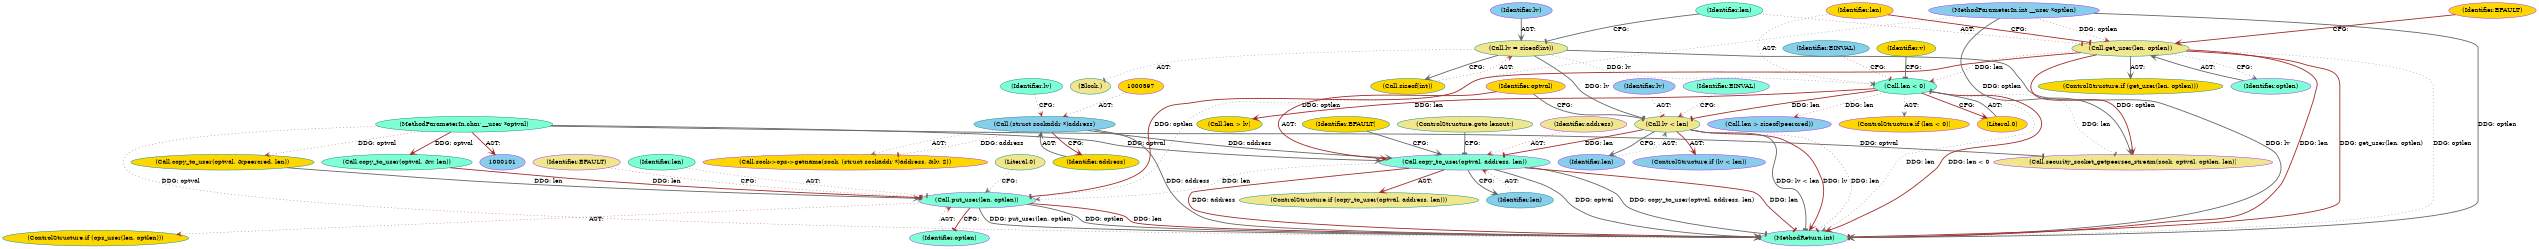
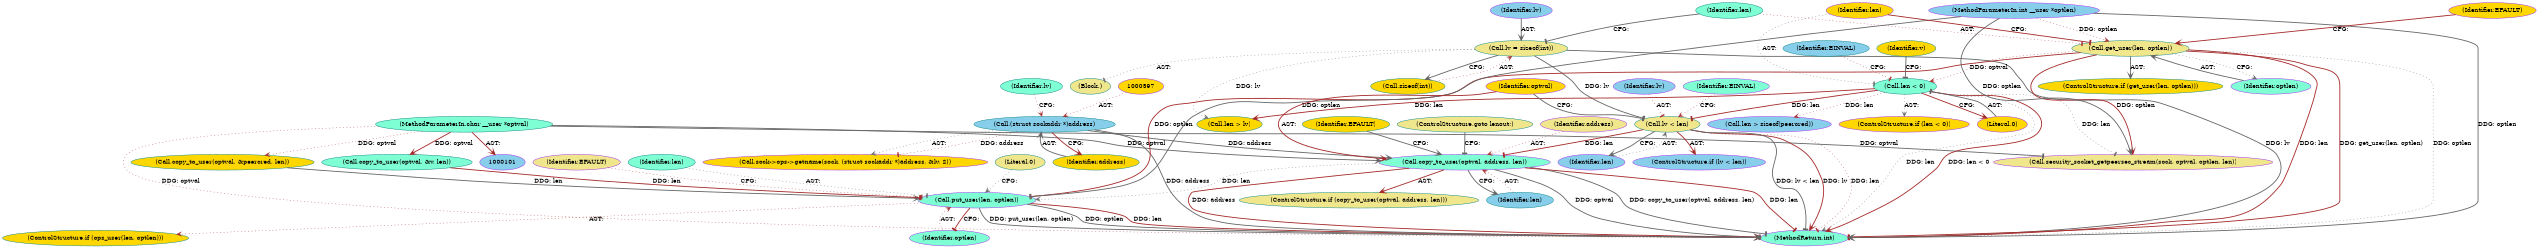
  digraph {
    node [color=teal fillcolor=gold style=filled]
    edge [arrowhead=vee color=brown style=bold]
    n1 [color=purple fillcolor=aquamarine label="(Call,copy_to_user(optval, address, len))"]
    n2 [color=purple fillcolor=aquamarine label="(Call,put_user(len, optlen))"]
    n3 [fillcolor=khaki label="(ControlStructure,if (copy_to_user(optval, address, len)))"]
    n4 [fillcolor=skyblue label="(Identifier,len)"]
    n5 [color=purple fillcolor=aquamarine label="(MethodReturn,int)"]
    n6 [color=purple fillcolor=aquamarine label="(Identifier,optlen)"]
    n7 [label="(ControlStructure,if (ops_user(len, optlen)))"]
    n8 [fillcolor=aquamarine label="(MethodParameterIn,char __user *optval)"]
    n9 [color=purple fillcolor=khaki label="(Call,security_socket_getpeersec_stream(sock, optval, optlen, len))"]
    n10 [label="(Call,copy_to_user(optval, &peercred, len))"]
    n11 [fillcolor=aquamarine label="(Call,copy_to_user(optval, &v, len))"]
    1000101 [color=purple fillcolor=skyblue]
    n13 [fillcolor=skyblue label="(Call,(struct sockaddr *)address)"]
    n14 [label="(Identifier,address)"]
    n15 [color=purple label="(Call,sock->ops->getname(sock, (struct sockaddr *)address, &lv, 2))"]
    n16 [fillcolor=khaki label="(Call,lv < len)"]
    n17 [color=purple fillcolor=skyblue label="(Identifier,len)"]
    n18 [color=purple fillcolor=skyblue label="(ControlStructure,if (lv < len))"]
    n19 [fillcolor=khaki label="(Call,lv = sizeof(int))"]
    n20 [label="(Call,len > lv)"]
    n21 [fillcolor=khaki label="(Block,)"]
    n22 [label="(Call,sizeof(int))"]
    n23 [fillcolor=aquamarine label="(Call,len < 0)"]
    n24 [color=purple fillcolor=skyblue label="(Call,len > sizeof(peercred))"]
    n25 [color=purple label="(ControlStructure,if (len < 0))"]
    n26 [color=purple label="(Literal,0)"]
    n27 [fillcolor=khaki label="(Call,get_user(len, optlen))"]
    n28 [label="(ControlStructure,if (get_user(len, optlen)))"]
    n29 [color=purple fillcolor=aquamarine label="(Identifier,optlen)"]
    n30 [color=purple fillcolor=skyblue label="(MethodParameterIn,int __user *optlen)"]
    n31 [color=purple fillcolor=aquamarine label="(Identifier,EINVAL)"]
    n32 [color=purple fillcolor=khaki label="(Identifier,address)"]
    n33 [color=purple fillcolor=skyblue label="(Identifier,lv)"]
    n34 [color=purple label="(Identifier,EFAULT)"]
    n35 [label="(Identifier,EFAULT)"]
    n36 [color=purple label="(Identifier,len)"]
    n37 [color=purple fillcolor=khaki label="(Identifier,EFAULT)"]
    n38 [fillcolor=khaki label="(ControlStructure,goto lenout;)"]
    n39 [fillcolor=aquamarine label="(Identifier,len)"]
    n40 [fillcolor=skyblue label="(Identifier,EINVAL)"]
    n41 [fillcolor=aquamarine label="(Identifier,lv)"]
    n42 [color=purple label="(Identifier,optval)"]
    n43 [label="(Identifier,v)"]
    n44 [fillcolor=khaki label="(Literal,0)"]
    n45 [fillcolor=aquamarine label="(Identifier,len)"]
    n46 [color=purple fillcolor=skyblue label="(Identifier,lv)"]
    1000597 [color=purple]
    n1 -> n2 [color=gray40 label="DDG: len" style=dotted]
    n1 -> n3 [label="AST: "]
    n1 -> n4 [color=gray40 label="CFG: "]
    n1 -> n5 [color=gray40 label="DDG: optval"]
    n1 -> n5 [arrowhead=tee color=gray40 label="DDG: copy_to_user(optval, address, len)"]
    n1 -> n5 [arrowhead=tee label="DDG: len"]
    n1 -> n5 [label="DDG: address"]
    n2 -> n5 [arrowhead=tee color=gray40 label="DDG: optlen"]
    n2 -> n5 [arrowhead=tee label="DDG: len"]
    n2 -> n5 [arrowhead=tee color=gray40 label="DDG: put_user(len, optlen)"]
    n2 -> n6 [arrowhead=tee label="CFG: "]
    n2 -> n7 [label="AST: " style=dotted]
    n4 -> n1 [label="AST: " style=dotted]
    n6 -> n2 [label="AST: " style=dotted]
    n8 -> n1 [color=gray40 label="DDG: optval"]
    n8 -> n5 [label="DDG: optval" style=dotted]
    n8 -> n9 [arrowhead=tee color=gray40 label="DDG: optval"]
    n8 -> n10 [label="DDG: optval" style=dotted]
    n8 -> n11 [label="DDG: optval"]
    n8 -> 1000101 [label="AST: "]
    n10 -> n2 [color=gray40 label="DDG: len"]
    n11 -> n2 [arrowhead=tee label="DDG: len"]
    n13 -> n1 [color=gray40 label="DDG: address"]
    n13 -> n5 [color=gray40 label="DDG: address"]
    n13 -> n14 [label="CFG: "]
    n13 -> n15 [color=gray40 label="AST: " style=dotted]
    n13 -> n15 [arrowhead=tee label="DDG: address" style=dotted]
    n14 -> n13 [color=gray40 label="AST: "]
    n16 -> n1 [arrowhead=tee label="DDG: len"]
    n16 -> n5 [label="DDG: lv"]
    n16 -> n5 [arrowhead=tee label="DDG: len" style=dotted]
    n16 -> n5 [arrowhead=tee color=gray40 label="DDG: lv < len"]
    n16 -> n17 [color=gray40 label="CFG: "]
    n16 -> n18 [label="AST: "]
    n17 -> n16 [color=gray40 label="AST: " style=dotted]
    n19 -> n5 [color=gray40 label="DDG: lv"]
    n19 -> n16 [arrowhead=tee color=gray40 label="DDG: lv"]
-   n19 -> n23 [color=gray40 label="DDG: lv" style=dotted]
+   n19 -> n20 [color=gray40 label="DDG: lv" style=dotted]
    n19 -> n21 [arrowhead=tee color=gray40 label="AST: " style=dotted]
    n19 -> n22 [color=gray40 label="CFG: "]
    n22 -> n19 [label="AST: " style=dotted]
    n23 -> n5 [color=gray40 label="DDG: len" style=dotted]
    n23 -> n5 [label="DDG: len < 0"]
    n23 -> n9 [arrowhead=tee color=gray40 label="DDG: len" style=dotted]
    n23 -> n16 [arrowhead=tee label="DDG: len"]
    n23 -> n20 [label="DDG: len"]
    n23 -> n24 [label="DDG: len" style=dotted]
    n23 -> n25 [color=gray40 label="AST: " style=dotted]
    n23 -> n26 [label="CFG: "]
    n26 -> n23 [arrowhead=tee color=gray40 label="AST: "]
    n27 -> n2 [arrowhead=tee label="DDG: optlen"]
    n27 -> n5 [arrowhead=tee label="DDG: len"]
    n27 -> n5 [arrowhead=tee label="DDG: get_user(len, optlen)"]
    n27 -> n5 [color=gray40 label="DDG: optlen" style=dotted]
    n27 -> n9 [label="DDG: optlen"]
-   n27 -> n23 [label="DDG: len" style=dotted]
+   n27 -> n23 [label="DDG: optval" style=dotted]
    n27 -> n28 [color=gray40 label="AST: "]
    n27 -> n29 [color=gray40 label="CFG: " style=dotted]
    n29 -> n27 [color=gray40 label="AST: "]
-   n30 -> n2 [arrowhead=tee color=gray40 label="DDG: optlen" style=dotted]
+   n30 -> n2 [arrowhead=tee color=gray40 label="DDG: optlen"]
    n30 -> n5 [color=gray40 label="DDG: optlen"]
    n30 -> n9 [color=gray40 label="DDG: optlen"]
    n30 -> n27 [label="DDG: optlen" style=dotted]
    n31 -> n16 [label="CFG: " style=dotted]
    n32 -> n1 [label="AST: " style=dotted]
    n33 -> n16 [arrowhead=tee label="AST: " style=dotted]
    n34 -> n27 [label="CFG: "]
    n35 -> n1 [color=gray40 label="CFG: "]
    n36 -> n23 [arrowhead=tee color=gray40 label="AST: " style=dotted]
    n36 -> n27 [arrowhead=tee label="CFG: "]
    n37 -> n2 [arrowhead=tee label="CFG: " style=dotted]
    n38 -> n1 [arrowhead=tee color=gray40 label="CFG: "]
    n39 -> n2 [arrowhead=tee color=gray40 label="AST: " style=dotted]
    n40 -> n23 [arrowhead=tee label="CFG: " style=dotted]
    n41 -> n13 [label="CFG: " style=dotted]
    n42 -> n1 [label="AST: "]
    n42 -> n16 [arrowhead=tee color=gray40 label="CFG: "]
    n43 -> n23 [arrowhead=tee color=gray40 label="CFG: "]
    n44 -> n2 [color=gray40 label="CFG: " style=dotted]
    n45 -> n19 [arrowhead=tee color=gray40 label="CFG: "]
    n45 -> n27 [arrowhead=tee label="AST: " style=dotted]
    n46 -> n19 [color=gray40 label="AST: "]
    1000597 -> n13 [label="AST: " style=dotted]
  }
